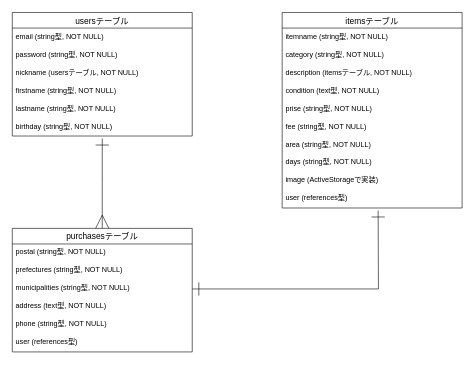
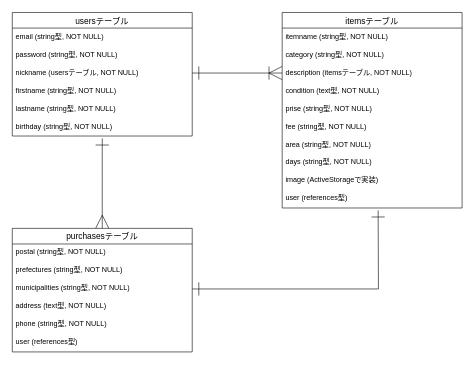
  <mxCell id="0" />
  <mxCell id="1" parent="0" />
  <mxCell id="2" value="usersテーブル" style="swimlane;fontStyle=0;childLayout=stackLayout;horizontal=1;startSize=26;horizontalStack=0;resizeParent=1;resizeParentMax=0;resizeLast=0;collapsible=1;marginBottom=0;align=center;fontSize=14;" vertex="1" parent="1"><mxGeometry width="300" height="206" as="geometry" x="20" y="20" /></mxCell>
  <mxCell id="3" value="email (string型, NOT NULL)" style="text;strokeColor=none;fillColor=none;spacingLeft=4;spacingRight=4;overflow=hidden;rotatable=0;points=[[0,0.5],[1,0.5]];portConstraint=eastwest;fontSize=12;" vertex="1" parent="2"><mxGeometry y="26" width="300" height="30" as="geometry" /></mxCell>
  <mxCell id="4" value="password (string型, NOT NULL)" style="text;strokeColor=none;fillColor=none;spacingLeft=4;spacingRight=4;overflow=hidden;rotatable=0;points=[[0,0.5],[1,0.5]];portConstraint=eastwest;fontSize=12;" vertex="1" parent="2"><mxGeometry y="56" width="300" height="30" as="geometry" /></mxCell>
  <mxCell id="5" value="nickname (usersテーブル, NOT NULL)" style="text;strokeColor=none;fillColor=none;spacingLeft=4;spacingRight=4;overflow=hidden;rotatable=0;points=[[0,0.5],[1,0.5]];portConstraint=eastwest;fontSize=12;" vertex="1" parent="2"><mxGeometry y="86" width="300" height="30" as="geometry" /></mxCell>
  <mxCell id="6" value="firstname (string型, NOT NULL)" style="text;strokeColor=none;fillColor=none;spacingLeft=4;spacingRight=4;overflow=hidden;rotatable=0;points=[[0,0.5],[1,0.5]];portConstraint=eastwest;fontSize=12;" vertex="1" parent="2"><mxGeometry y="116" width="300" height="30" as="geometry" /></mxCell>
  <mxCell id="7" value="lastname (string型, NOT NULL)" style="text;strokeColor=none;fillColor=none;spacingLeft=4;spacingRight=4;overflow=hidden;rotatable=0;points=[[0,0.5],[1,0.5]];portConstraint=eastwest;fontSize=12;" vertex="1" parent="2"><mxGeometry y="146" width="300" height="30" as="geometry" /></mxCell>
  <mxCell id="8" value="birthday (string型, NOT NULL)" style="text;strokeColor=none;fillColor=none;spacingLeft=4;spacingRight=4;overflow=hidden;rotatable=0;points=[[0,0.5],[1,0.5]];portConstraint=eastwest;fontSize=12;" vertex="1" parent="2"><mxGeometry y="176" width="300" height="30" as="geometry" /></mxCell>
  <mxCell id="9" value="itemsテーブル" style="swimlane;fontStyle=0;childLayout=stackLayout;horizontal=1;startSize=26;horizontalStack=0;resizeParent=1;resizeParentMax=0;resizeLast=0;collapsible=1;marginBottom=0;align=center;fontSize=14;" vertex="1" parent="1"><mxGeometry x="470" width="300" height="326" as="geometry" y="20" /></mxCell>
  <mxCell id="10" value="itemname (string型, NOT NULL)" style="text;strokeColor=none;fillColor=none;spacingLeft=4;spacingRight=4;overflow=hidden;rotatable=0;points=[[0,0.5],[1,0.5]];portConstraint=eastwest;fontSize=12;" vertex="1" parent="9"><mxGeometry y="26" width="300" height="30" as="geometry" /></mxCell>
  <mxCell id="11" value="category (string型, NOT NULL)" style="text;strokeColor=none;fillColor=none;spacingLeft=4;spacingRight=4;overflow=hidden;rotatable=0;points=[[0,0.5],[1,0.5]];portConstraint=eastwest;fontSize=12;" vertex="1" parent="9"><mxGeometry y="56" width="300" height="30" as="geometry" /></mxCell>
  <mxCell id="12" value="description (itemsテーブル, NOT NULL)" style="text;strokeColor=none;fillColor=none;spacingLeft=4;spacingRight=4;overflow=hidden;rotatable=0;points=[[0,0.5],[1,0.5]];portConstraint=eastwest;fontSize=12;" vertex="1" parent="9"><mxGeometry y="86" width="300" height="30" as="geometry" /></mxCell>
  <mxCell id="13" value="condition (text型, NOT NULL)" style="text;strokeColor=none;fillColor=none;spacingLeft=4;spacingRight=4;overflow=hidden;rotatable=0;points=[[0,0.5],[1,0.5]];portConstraint=eastwest;fontSize=12;" vertex="1" parent="9"><mxGeometry y="116" width="300" height="30" as="geometry" /></mxCell>
  <mxCell id="14" value="prise (string型, NOT NULL)" style="text;strokeColor=none;fillColor=none;spacingLeft=4;spacingRight=4;overflow=hidden;rotatable=0;points=[[0,0.5],[1,0.5]];portConstraint=eastwest;fontSize=12;" vertex="1" parent="9"><mxGeometry y="146" width="300" height="30" as="geometry" /></mxCell>
  <mxCell id="15" value="fee (string型, NOT NULL)" style="text;strokeColor=none;fillColor=none;spacingLeft=4;spacingRight=4;overflow=hidden;rotatable=0;points=[[0,0.5],[1,0.5]];portConstraint=eastwest;fontSize=12;" vertex="1" parent="9"><mxGeometry y="176" width="300" height="30" as="geometry" /></mxCell>
  <mxCell id="16" style="edgeStyle=none;rounded=0;orthogonalLoop=1;jettySize=auto;html=1;exitX=0;exitY=0.5;exitDx=0;exitDy=0;" edge="1" parent="9" source="15" target="15"><mxGeometry relative="1" as="geometry" /></mxCell>
  <mxCell id="17" value="area (string型, NOT NULL)" style="text;strokeColor=none;fillColor=none;spacingLeft=4;spacingRight=4;overflow=hidden;rotatable=0;points=[[0,0.5],[1,0.5]];portConstraint=eastwest;fontSize=12;" vertex="1" parent="9"><mxGeometry y="206" width="300" height="30" as="geometry" /></mxCell>
  <mxCell id="18" value="days (string型, NOT NULL)" style="text;strokeColor=none;fillColor=none;spacingLeft=4;spacingRight=4;overflow=hidden;rotatable=0;points=[[0,0.5],[1,0.5]];portConstraint=eastwest;fontSize=12;" vertex="1" parent="9"><mxGeometry y="236" width="300" height="30" as="geometry" /></mxCell>
  <mxCell id="19" value="image (ActiveStorageで実装)" style="text;strokeColor=none;fillColor=none;spacingLeft=4;spacingRight=4;overflow=hidden;rotatable=0;points=[[0,0.5],[1,0.5]];portConstraint=eastwest;fontSize=12;" vertex="1" parent="9"><mxGeometry y="266" width="300" height="30" as="geometry" /></mxCell>
  <mxCell id="20" value="user (references型)" style="text;strokeColor=none;fillColor=none;spacingLeft=4;spacingRight=4;overflow=hidden;rotatable=0;points=[[0,0.5],[1,0.5]];portConstraint=eastwest;fontSize=12;" vertex="1" parent="9"><mxGeometry y="296" width="300" height="30" as="geometry" /></mxCell>
  <mxCell id="21" style="edgeStyle=orthogonalEdgeStyle;rounded=0;orthogonalLoop=1;jettySize=auto;html=1;exitX=0.5;exitY=0;exitDx=0;exitDy=0;startArrow=ERmany;startFill=0;startSize=20;endArrow=ERone;endFill=0;endSize=20;strokeWidth=1;" edge="1" parent="1" source="22"><mxGeometry relative="1" as="geometry"><mxPoint x="170" y="230" as="targetPoint" /></mxGeometry></mxCell>
  <mxCell id="22" value="purchasesテーブル" style="swimlane;fontStyle=0;childLayout=stackLayout;horizontal=1;startSize=26;horizontalStack=0;resizeParent=1;resizeParentMax=0;resizeLast=0;collapsible=1;marginBottom=0;align=center;fontSize=14;" vertex="1" parent="1"><mxGeometry y="380" width="300" height="206" as="geometry" x="20"><mxRectangle y="360" width="150" height="26" as="alternateBounds" /></mxGeometry></mxCell>
  <mxCell id="23" value="postal (string型, NOT NULL)" style="text;strokeColor=none;fillColor=none;spacingLeft=4;spacingRight=4;overflow=hidden;rotatable=0;points=[[0,0.5],[1,0.5]];portConstraint=eastwest;fontSize=12;" vertex="1" parent="22"><mxGeometry y="26" width="300" height="30" as="geometry" /></mxCell>
  <mxCell id="24" value="prefectures (string型, NOT NULL)" style="text;strokeColor=none;fillColor=none;spacingLeft=4;spacingRight=4;overflow=hidden;rotatable=0;points=[[0,0.5],[1,0.5]];portConstraint=eastwest;fontSize=12;" vertex="1" parent="22"><mxGeometry y="56" width="300" height="30" as="geometry" /></mxCell>
  <mxCell id="25" value="municipalities (string型, NOT NULL)" style="text;strokeColor=none;fillColor=none;spacingLeft=4;spacingRight=4;overflow=hidden;rotatable=0;points=[[0,0.5],[1,0.5]];portConstraint=eastwest;fontSize=12;" vertex="1" parent="22"><mxGeometry y="86" width="300" height="30" as="geometry" /></mxCell>
  <mxCell id="26" value="address (text型, NOT NULL)" style="text;strokeColor=none;fillColor=none;spacingLeft=4;spacingRight=4;overflow=hidden;rotatable=0;points=[[0,0.5],[1,0.5]];portConstraint=eastwest;fontSize=12;" vertex="1" parent="22"><mxGeometry y="116" width="300" height="30" as="geometry" /></mxCell>
  <mxCell id="27" value="phone (string型, NOT NULL)" style="text;strokeColor=none;fillColor=none;spacingLeft=4;spacingRight=4;overflow=hidden;rotatable=0;points=[[0,0.5],[1,0.5]];portConstraint=eastwest;fontSize=12;" vertex="1" parent="22"><mxGeometry y="146" width="300" height="30" as="geometry" /></mxCell>
  <mxCell id="28" value="user (references型)" style="text;strokeColor=none;fillColor=none;spacingLeft=4;spacingRight=4;overflow=hidden;rotatable=0;points=[[0,0.5],[1,0.5]];portConstraint=eastwest;fontSize=12;" vertex="1" parent="22"><mxGeometry y="176" width="300" height="30" as="geometry" /></mxCell>
  <mxCell id="29" style="edgeStyle=orthogonalEdgeStyle;rounded=0;orthogonalLoop=1;jettySize=auto;html=1;exitX=1;exitY=0.5;exitDx=0;exitDy=0;startArrow=ERone;startFill=0;startSize=20;endArrow=ERoneToMany;endFill=0;endSize=20;strokeWidth=1;" edge="1" parent="22" source="25" target="25"><mxGeometry relative="1" as="geometry" /></mxCell>
  <mxCell id="30" style="edgeStyle=orthogonalEdgeStyle;rounded=0;orthogonalLoop=1;jettySize=auto;html=1;exitX=1;exitY=0.5;exitDx=0;exitDy=0;" edge="1" parent="22" source="25" target="25"><mxGeometry relative="1" as="geometry" /></mxCell>
+ <mxCell id="31" style="edgeStyle=orthogonalEdgeStyle;rounded=0;orthogonalLoop=1;jettySize=auto;html=1;exitX=1;exitY=0.5;exitDx=0;exitDy=0;entryX=0;entryY=0.5;entryDx=0;entryDy=0;startArrow=ERone;startFill=0;startSize=20;endArrow=ERoneToMany;endFill=0;endSize=20;strokeWidth=1;" edge="1" parent="1" source="5" target="12"><mxGeometry relative="1" as="geometry" /></mxCell>
  <mxCell id="32" style="edgeStyle=orthogonalEdgeStyle;rounded=0;orthogonalLoop=1;jettySize=auto;html=1;exitX=1;exitY=0.5;exitDx=0;exitDy=0;startArrow=ERone;startFill=0;startSize=20;endArrow=ERone;endFill=0;endSize=20;strokeWidth=1;" edge="1" parent="1" source="25"><mxGeometry relative="1" as="geometry"><mxPoint x="630" y="350" as="targetPoint" /></mxGeometry></mxCell>
